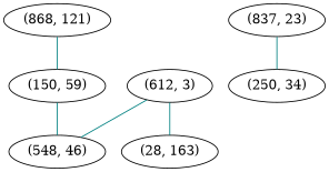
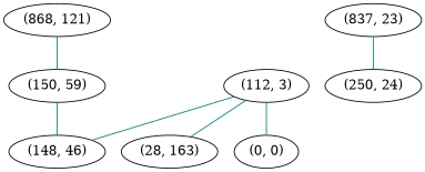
  graph {
    edge [color=teal weight=1]
    n1 [label="(868, 121)"]
    n2 [label="(150, 59)"]
-   "(148, 46)" [label="(548, 46)"]
+   "(148, 46)"
    n4 [label="(837, 23)"]
-   "(250, 34)"
-   "(112, 3)" [label="(612, 3)"]
+   "(250, 34)" [label="(250, 24)"]
+   "(112, 3)"
    "(28, 163)"
+   "(0, 0)"
    n1 -- n2
    n2 -- "(148, 46)"
    n4 -- "(250, 34)"
    "(112, 3)" -- "(148, 46)"
    "(112, 3)" -- "(28, 163)" [weight=2]
+   "(112, 3)" -- "(0, 0)" [weight=4]
  }
